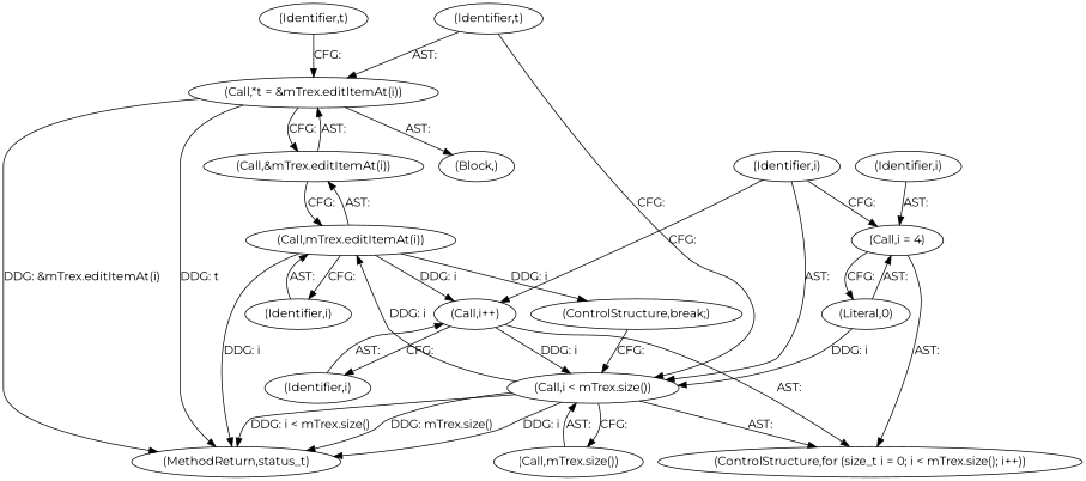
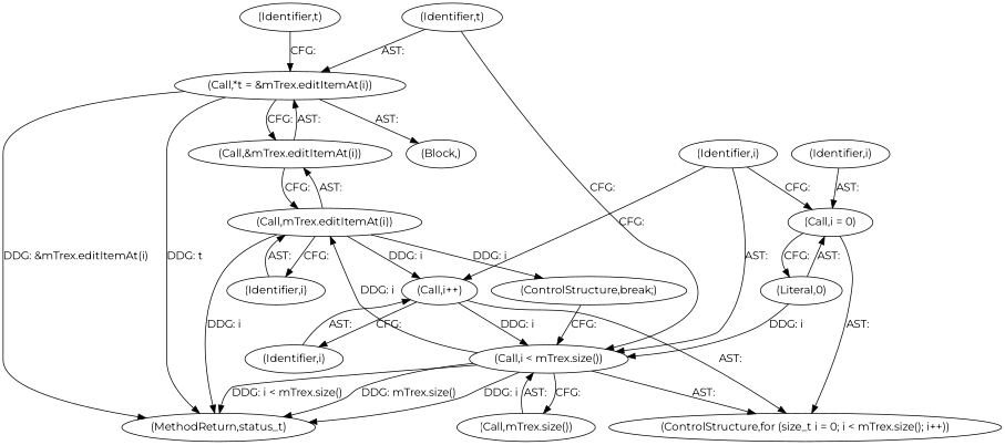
  digraph {
    fontname=Montserrat
    node [fontname=Montserrat]
    edge [fontname=Montserrat]
    n1 [label="(Call,*t = &mTrex.editItemAt(i))"]
    n2 [label="(Block,)"]
    n3 [label="(Call,&mTrex.editItemAt(i))"]
    n4 [label="(MethodReturn,status_t)"]
    n5 [label="(Call,mTrex.editItemAt(i))"]
    n6 [label="(Call,i++)"]
    n7 [label="(Identifier,i)"]
    n8 [label="(ControlStructure,break;)"]
    n9 [label="(Call,i < mTrex.size())"]
    n10 [label="(ControlStructure,for (size_t i = 0; i < mTrex.size(); i++))"]
    n11 [label="(Identifier,i)"]
    n12 [label="(Call,mTrex.size())"]
-   n13 [label="(Call,i = 4)"]
+   n13 [label="(Call,i = 0)"]
    n14 [label="(Literal,0)"]
    n15 [label="(Identifier,i)"]
    n16 [label="(Identifier,t)"]
    n17 [label="(Identifier,t)"]
    n18 [label="(Identifier,i)"]
    n1 -> n2 [label="AST: "]
    n1 -> n3 [label="CFG: "]
    n1 -> n4 [label="DDG: &mTrex.editItemAt(i)"]
    n1 -> n4 [label="DDG: t"]
    n3 -> n1 [label="AST: "]
    n3 -> n5 [label="CFG: "]
    n5 -> n3 [label="AST: "]
    n5 -> n4 [label="DDG: i"]
    n5 -> n6 [label="DDG: i"]
    n5 -> n7 [label="CFG: "]
    n5 -> n8 [label="DDG: i"]
    n6 -> n9 [label="DDG: i"]
    n6 -> n10 [label="AST: "]
    n6 -> n11 [label="CFG: "]
    n7 -> n5 [label="AST: "]
    n8 -> n9 [label="CFG: "]
    n9 -> n4 [label="DDG: i < mTrex.size()"]
    n9 -> n4 [label="DDG: mTrex.size()"]
    n9 -> n4 [label="DDG: i"]
    n9 -> n5 [label="DDG: i"]
    n9 -> n10 [label="AST: "]
    n9 -> n12 [label="CFG: "]
    n11 -> n6 [label="AST: "]
    n12 -> n9 [label="AST: "]
    n13 -> n10 [label="AST: "]
    n13 -> n14 [label="CFG: "]
    n14 -> n9 [label="DDG: i"]
    n14 -> n13 [label="AST: "]
    n15 -> n6 [label="CFG: "]
    n15 -> n9 [label="AST: "]
    n15 -> n13 [label="CFG: "]
    n16 -> n1 [label="AST: "]
    n16 -> n9 [label="CFG: "]
    n17 -> n1 [label="CFG: "]
    n18 -> n13 [label="AST: "]
  }
